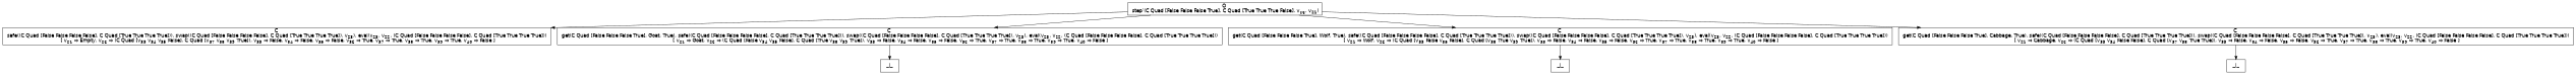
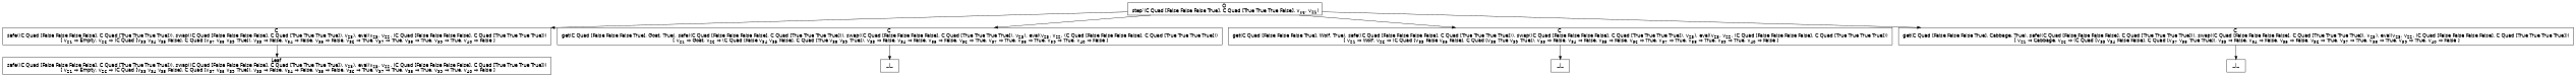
  digraph {
    rankdir=TB
    fontname="DejaVu Sans"
    node [fillcolor=white shape=box style=filled fontname="DejaVu Sans"]
    edge [fontname="DejaVu Sans"]
    n1 [label=<O <BR/> step'(C Quad [False False False True], C Quad [True True True False], v<SUB>26</SUB>, v<SUB>21</SUB>)>]
    n2 [label=<C <BR/> safe((C Quad [False False False False], C Quad [True True True True])), swap((C Quad [False False False False], C Quad [True True True True]), v<SUB>23</SUB>), eval(v<SUB>23</SUB>, v<SUB>22</SUB>, (C Quad [False False False False], C Quad [True True True True])) <BR/>  [ v<SUB>21</SUB> &rarr; Empty, v<SUB>26</SUB> &rarr; (C Quad [v<SUB>33</SUB> v<SUB>34</SUB> v<SUB>35</SUB> False], C Quad [v<SUB>37</SUB> v<SUB>38</SUB> v<SUB>39</SUB> True]), v<SUB>33</SUB> &rarr; False, v<SUB>34</SUB> &rarr; False, v<SUB>35</SUB> &rarr; False, v<SUB>36</SUB> &rarr; True, v<SUB>37</SUB> &rarr; True, v<SUB>38</SUB> &rarr; True, v<SUB>39</SUB> &rarr; True, v<SUB>40</SUB> &rarr; False ] >]
    n3 [label=<C <BR/> get(C Quad [False False False True], Goat, True), safe((C Quad [False False False False], C Quad [True True True True])), swap((C Quad [False False False False], C Quad [True True True True]), v<SUB>23</SUB>), eval(v<SUB>23</SUB>, v<SUB>22</SUB>, (C Quad [False False False False], C Quad [True True True True])) <BR/>  [ v<SUB>21</SUB> &rarr; Goat, v<SUB>26</SUB> &rarr; (C Quad [False v<SUB>34</SUB> v<SUB>35</SUB> False], C Quad [True v<SUB>38</SUB> v<SUB>39</SUB> True]), v<SUB>33</SUB> &rarr; False, v<SUB>34</SUB> &rarr; False, v<SUB>35</SUB> &rarr; False, v<SUB>36</SUB> &rarr; True, v<SUB>37</SUB> &rarr; True, v<SUB>38</SUB> &rarr; True, v<SUB>39</SUB> &rarr; True, v<SUB>40</SUB> &rarr; False ] >]
    n4 [label=<C <BR/> get(C Quad [False False False True], Wolf, True), safe((C Quad [False False False False], C Quad [True True True True])), swap((C Quad [False False False False], C Quad [True True True True]), v<SUB>23</SUB>), eval(v<SUB>23</SUB>, v<SUB>22</SUB>, (C Quad [False False False False], C Quad [True True True True])) <BR/>  [ v<SUB>21</SUB> &rarr; Wolf, v<SUB>26</SUB> &rarr; (C Quad [v<SUB>33</SUB> False v<SUB>35</SUB> False], C Quad [v<SUB>38</SUB> True v<SUB>39</SUB> True]), v<SUB>33</SUB> &rarr; False, v<SUB>34</SUB> &rarr; False, v<SUB>35</SUB> &rarr; False, v<SUB>36</SUB> &rarr; True, v<SUB>37</SUB> &rarr; True, v<SUB>38</SUB> &rarr; True, v<SUB>39</SUB> &rarr; True, v<SUB>40</SUB> &rarr; False ] >]
    n5 [label=<C <BR/> get(C Quad [False False False True], Cabbage, True), safe((C Quad [False False False False], C Quad [True True True True])), swap((C Quad [False False False False], C Quad [True True True True]), v<SUB>23</SUB>), eval(v<SUB>23</SUB>, v<SUB>22</SUB>, (C Quad [False False False False], C Quad [True True True True])) <BR/>  [ v<SUB>21</SUB> &rarr; Cabbage, v<SUB>26</SUB> &rarr; (C Quad [v<SUB>33</SUB> v<SUB>34</SUB> False False], C Quad [v<SUB>37</SUB> v<SUB>38</SUB> True True]), v<SUB>33</SUB> &rarr; False, v<SUB>34</SUB> &rarr; False, v<SUB>35</SUB> &rarr; False, v<SUB>36</SUB> &rarr; True, v<SUB>37</SUB> &rarr; True, v<SUB>38</SUB> &rarr; True, v<SUB>39</SUB> &rarr; True, v<SUB>40</SUB> &rarr; False ] >]
+   n6 [label=<Leaf <BR/> safe((C Quad [False False False False], C Quad [True True True True])), swap((C Quad [False False False False], C Quad [True True True True]), v<SUB>23</SUB>), eval(v<SUB>23</SUB>, v<SUB>22</SUB>, (C Quad [False False False False], C Quad [True True True True])) <BR/>  [ v<SUB>21</SUB> &rarr; Empty, v<SUB>26</SUB> &rarr; (C Quad [v<SUB>33</SUB> v<SUB>34</SUB> v<SUB>35</SUB> False], C Quad [v<SUB>37</SUB> v<SUB>38</SUB> v<SUB>39</SUB> True]), v<SUB>33</SUB> &rarr; False, v<SUB>34</SUB> &rarr; False, v<SUB>35</SUB> &rarr; False, v<SUB>36</SUB> &rarr; True, v<SUB>37</SUB> &rarr; True, v<SUB>38</SUB> &rarr; True, v<SUB>39</SUB> &rarr; True, v<SUB>40</SUB> &rarr; False ] >]
    n7 [label=<_|_>]
    n8 [label=<_|_>]
    n9 [label=<_|_>]
    n1 -> n2
    n1 -> n3
    n1 -> n4
    n1 -> n5
+   n2 -> n6
    n3 -> n7
    n4 -> n8
    n5 -> n9
  }
